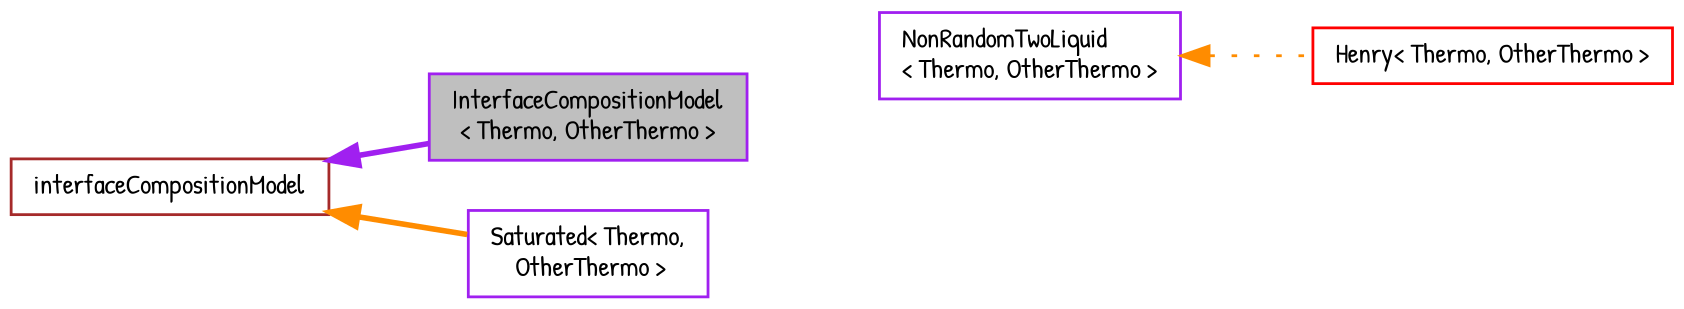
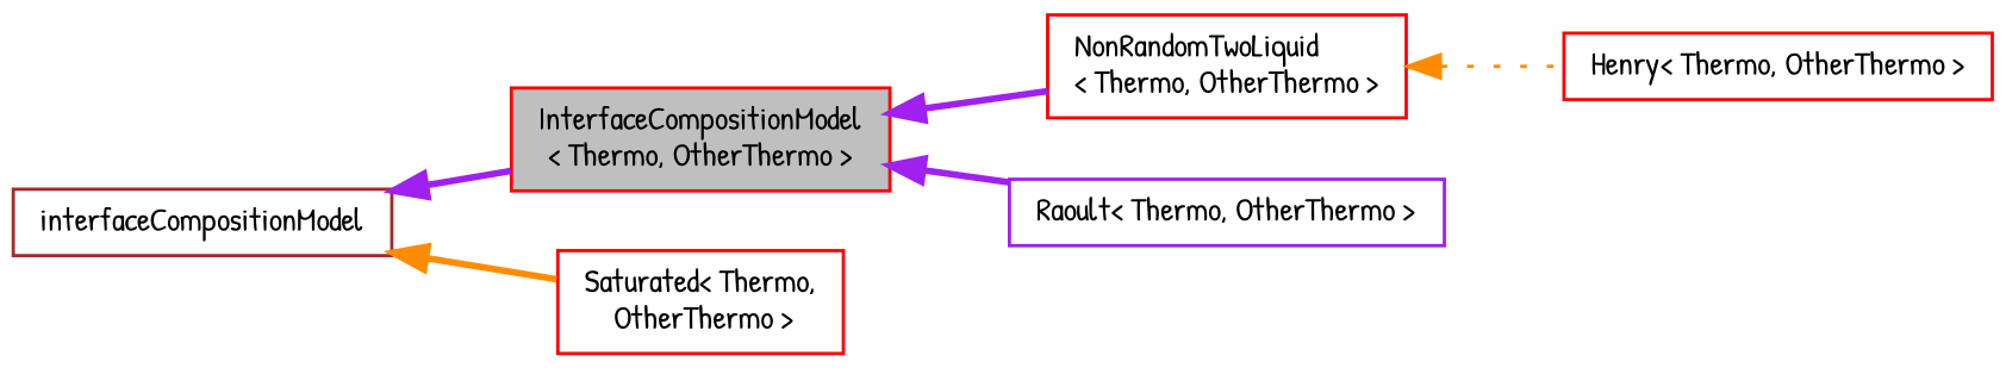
  digraph {
    fontname="Patrick Hand"
    rankdir=LR
    node [color=purple fontname="Patrick Hand" fontsize=10 shape=record]
    edge [color=purple dir=back fontname="Patrick Hand" fontsize=10 labelfontname=Helvetica labelfontsize=10 style=bold]
-   n1 [fillcolor=grey75 fontcolor=black height=0.2 label="InterfaceCompositionModel\l\< Thermo, OtherThermo \>" style=filled width=0.4]
-   n2 [height=0.2 label="NonRandomTwoLiquid\l\< Thermo, OtherThermo \>" width=0.4]
+   n1 [color=red fillcolor=grey75 fontcolor=black height=0.2 label="InterfaceCompositionModel\l\< Thermo, OtherThermo \>" style=filled width=0.4]
+   n2 [color=red height=0.2 label="NonRandomTwoLiquid\l\< Thermo, OtherThermo \>" width=0.4]
+   n3 [height=0.2 label="Raoult\< Thermo, OtherThermo \>" width=0.4]
    n4 [color=red height=0.2 label="Henry\< Thermo, OtherThermo \>" width=0.4]
-   n5 [height=0.2 label="Saturated\< Thermo,\l OtherThermo \>" width=0.4]
+   n5 [color=red height=0.2 label="Saturated\< Thermo,\l OtherThermo \>" width=0.4]
    n6 [color=brown height=0.2 label=interfaceCompositionModel width=0.4]
+   n1 -> n2
+   n1 -> n3
    n2 -> n4 [color=darkorange style=dotted]
    n6 -> n1
    n6 -> n5 [color=darkorange]
  }
